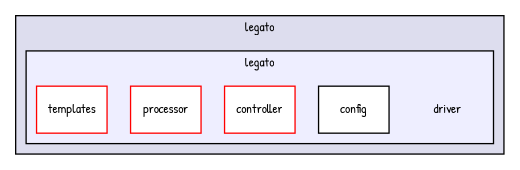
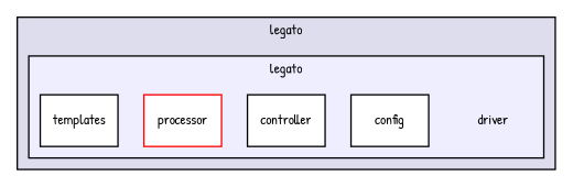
  digraph {
    compound=true
    fontname="Patrick Hand"
    node [fontname="Patrick Hand" fontsize=10 shape=box color=black fillcolor=white style=filled]
    n1 [label=driver shape=plaintext color="" fillcolor="" style=""]
    n2 [label=config]
-   n3 [color=red label=controller]
+   n3 [label=controller]
    n4 [color=red label=processor]
-   n5 [color=red label=templates]
+   n5 [label=templates]
    subgraph cluster_1 {
      bgcolor="#ddddee"
      fontsize=10
      label=legato
      pencolor=black
      subgraph cluster_2 {
        bgcolor="#eeeeff"
        fontsize=10
        pencolor=black
        n1
        n2
        n3
        n4
        n5
      }
    }
  }
